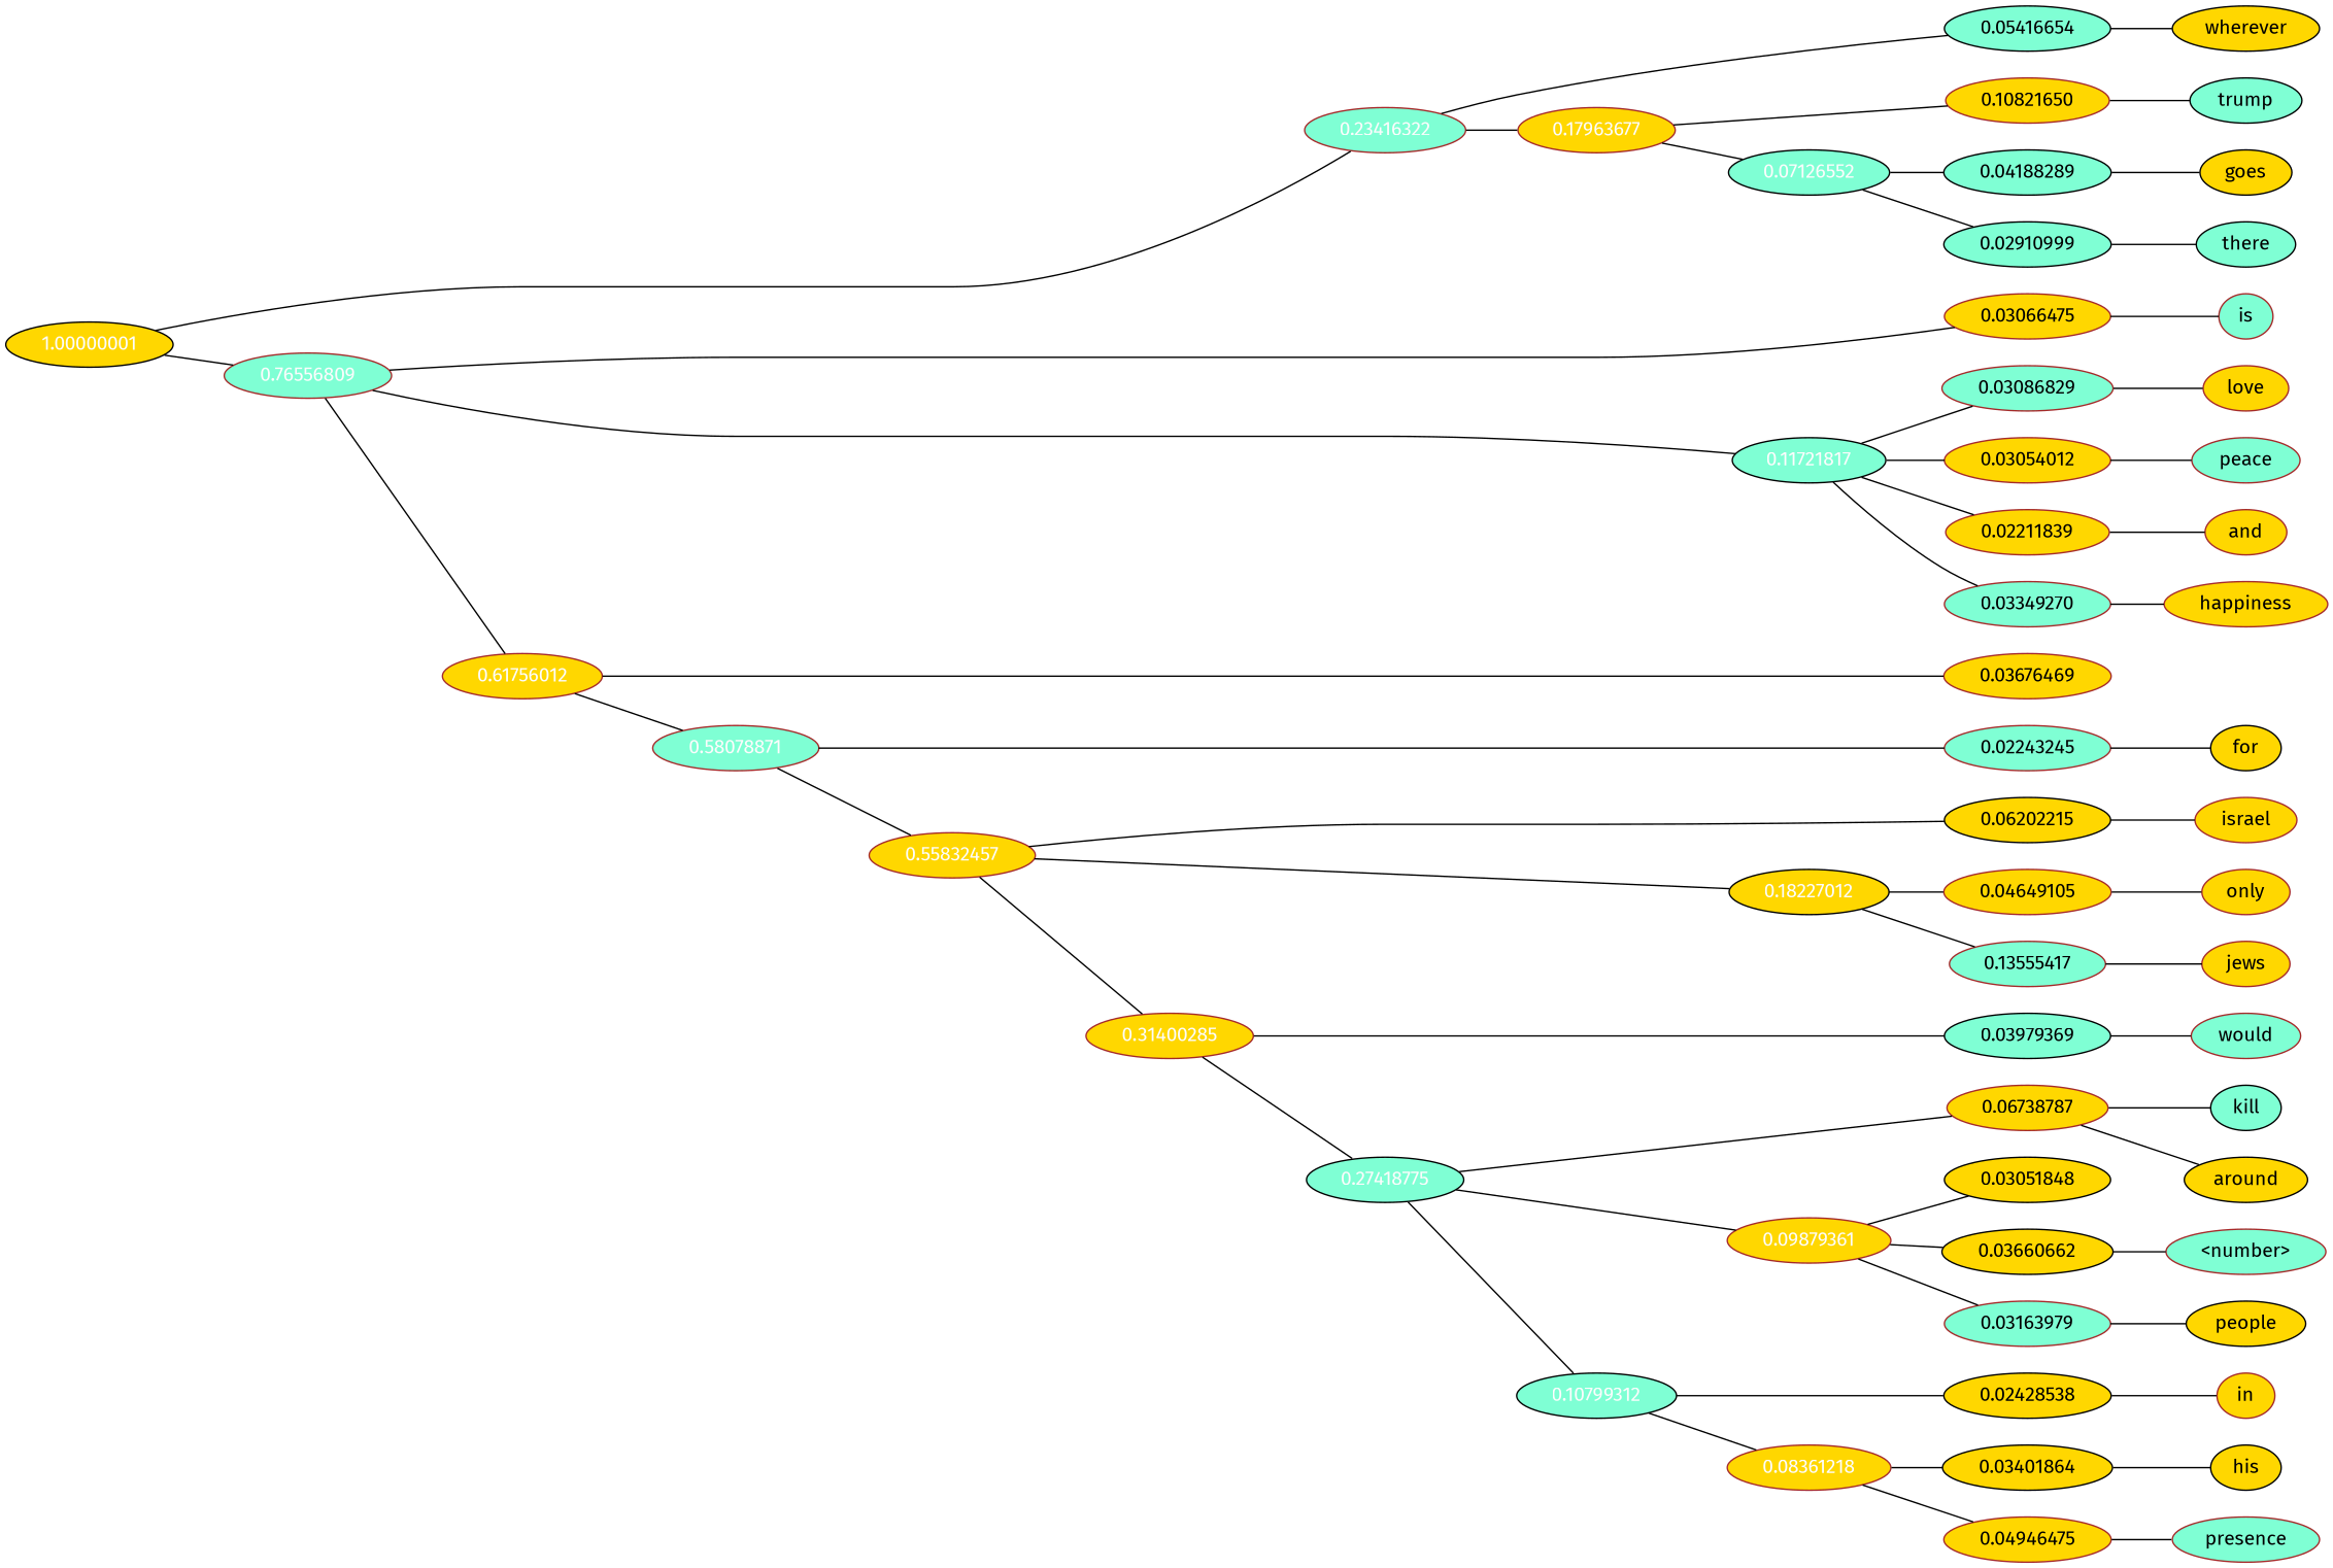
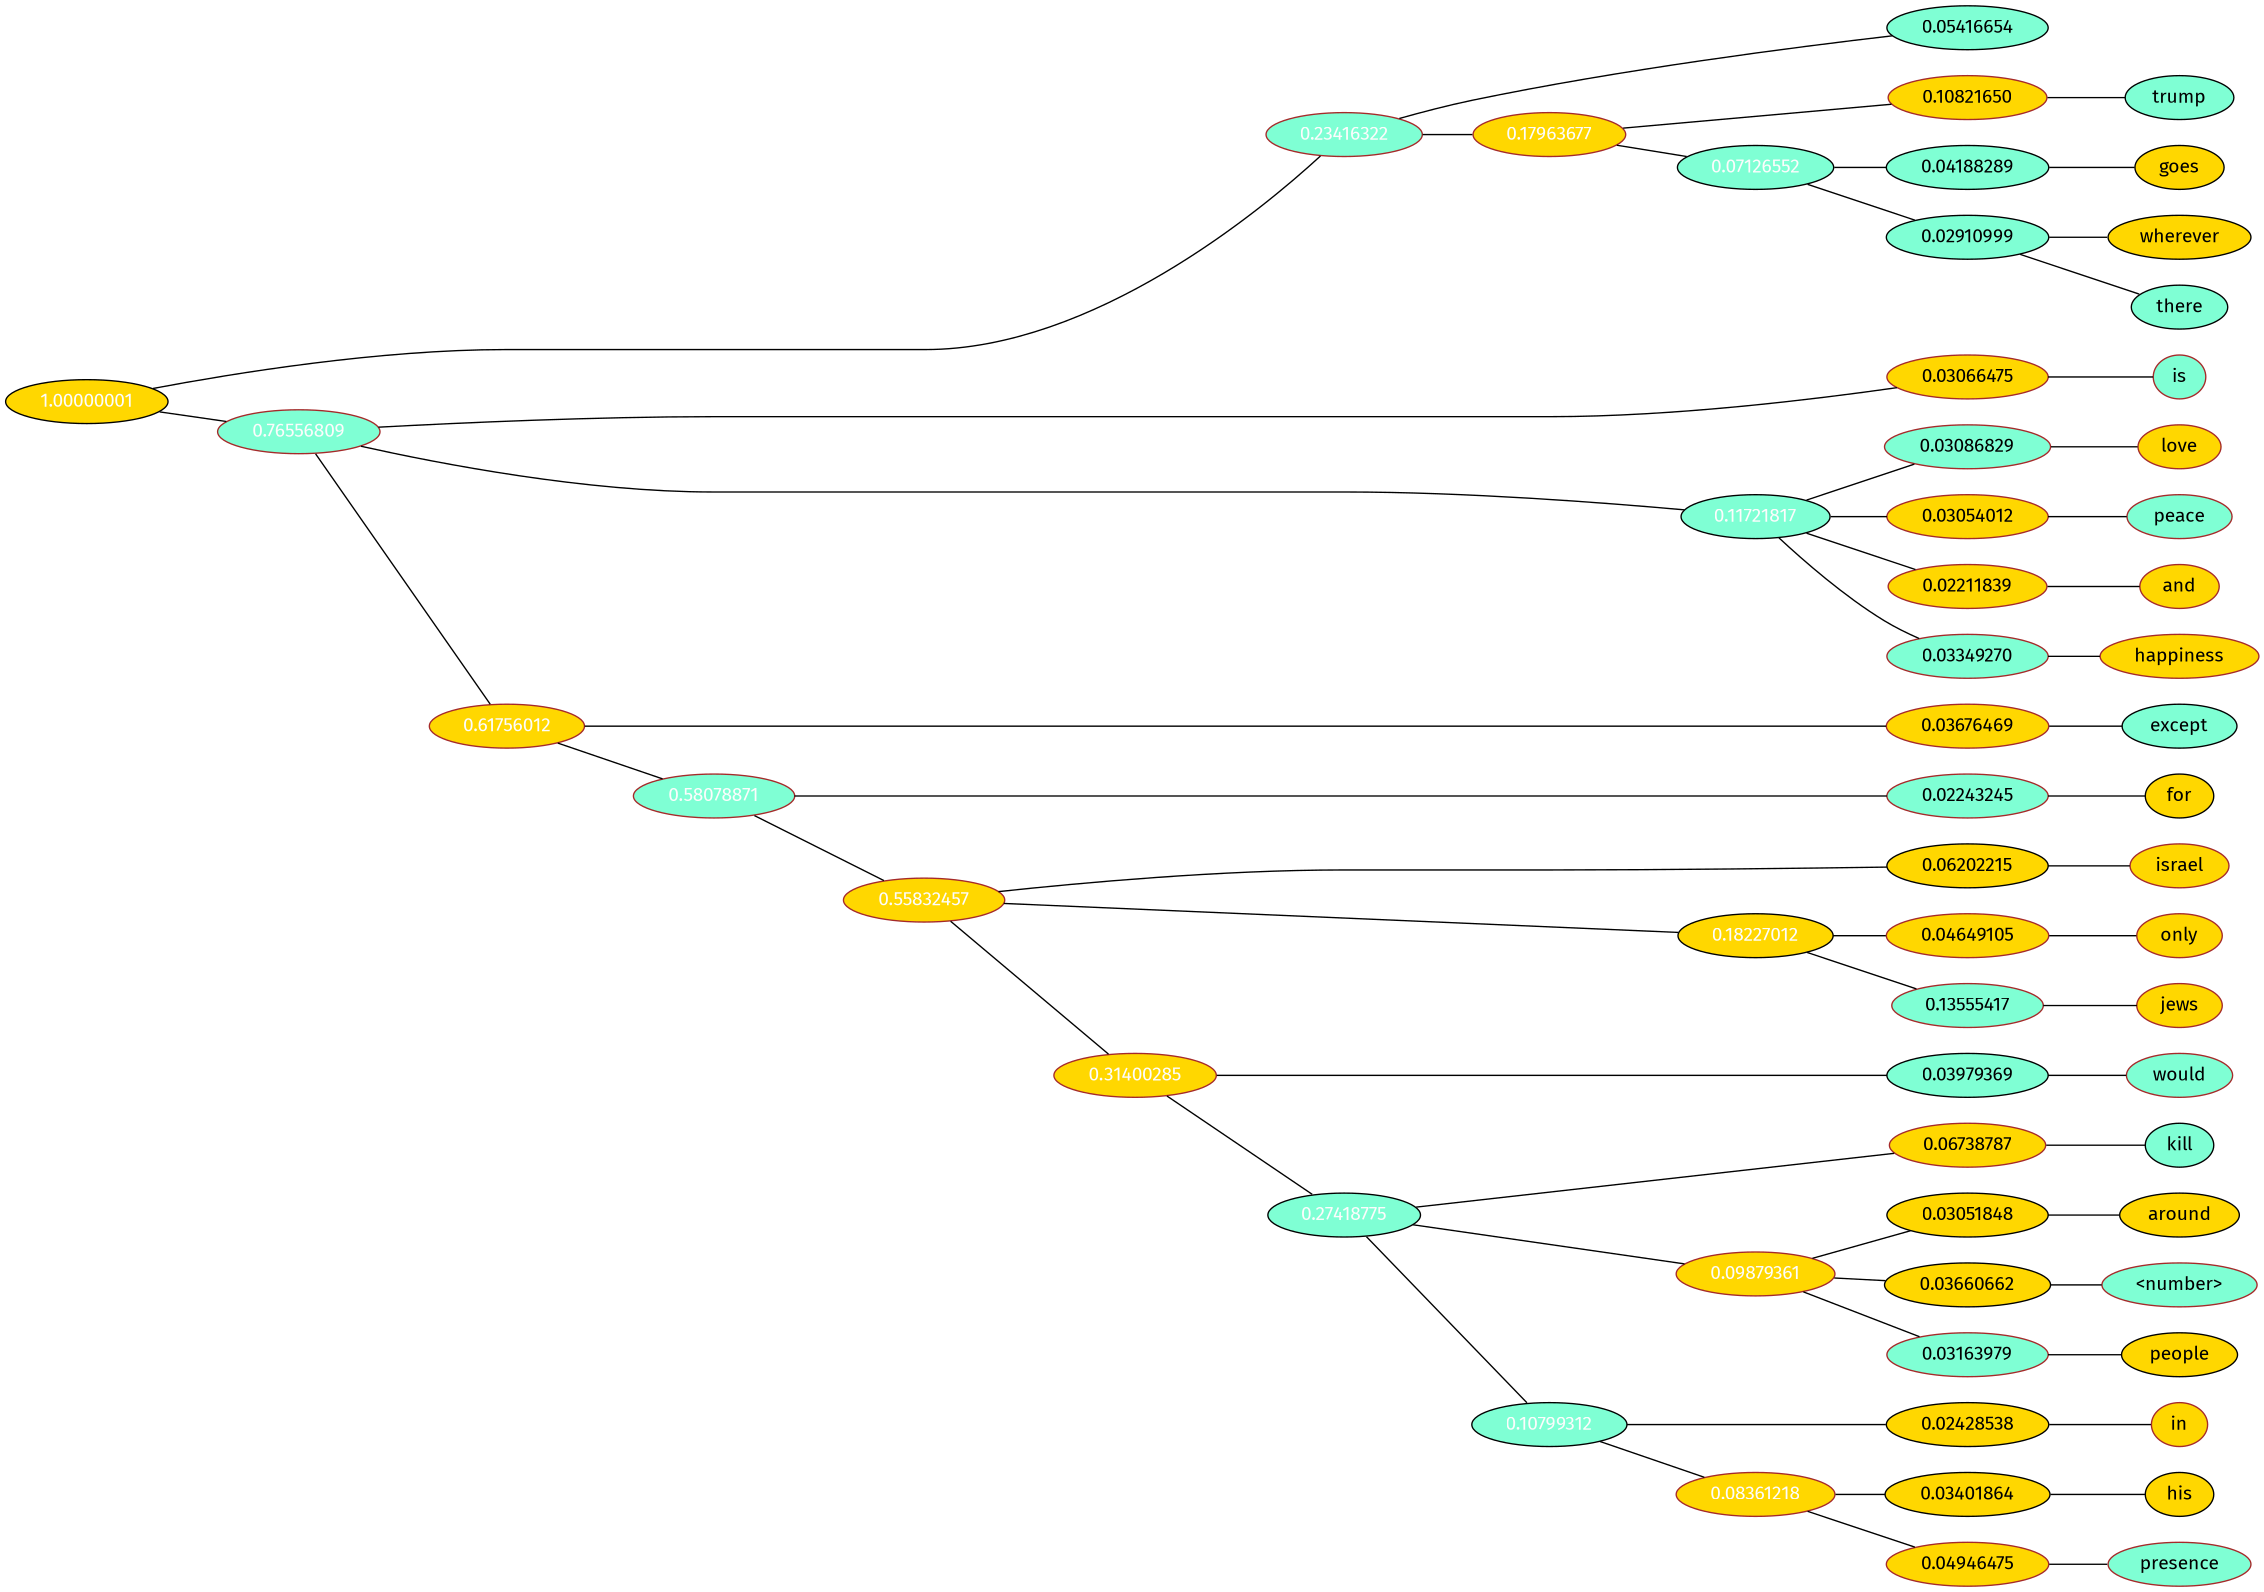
  graph {
    fontname="Fira Sans"
    rankdir=LR
    node [color=brown fillcolor=gold fontname="Fira Sans" format=png nodesep=0.001 ordering=out overlap_scaling=0.01 ranksep=0.001 style=filled]
    edge [fontname="Fira Sans"]
    n1 [color=black height=0.15 label=wherever style="filled,solid" width=0.15]
    n2 [color=black fillcolor=aquamarine height=0.15 label=trump style="filled,solid" width=0.15]
    n3 [color=black height=0.15 label=goes style="filled,solid" width=0.15]
    n4 [color=black fillcolor=aquamarine height=0.15 label=there style="filled,solid" width=0.15]
    n5 [fillcolor=aquamarine height=0.15 label=is style="filled,solid" width=0.15]
    n6 [height=0.15 label=love style="filled,solid" width=0.15]
    n7 [fillcolor=aquamarine height=0.15 label=peace style="filled,solid" width=0.15]
    n8 [height=0.15 label=and style="filled,solid" width=0.15]
    n9 [height=0.15 label=happiness style="filled,solid" width=0.15]
+   n10 [color=black fillcolor=aquamarine height=0.15 label=except style="filled,solid" width=0.15]
    n11 [color=black height=0.15 label=for style="filled,solid" width=0.15]
    n12 [height=0.15 label=israel style="filled,solid" width=0.15]
    n13 [height=0.15 label=only style="filled,solid" width=0.15]
    n14 [height=0.15 label=jews style="filled,solid" width=0.15]
    n15 [fillcolor=aquamarine height=0.15 label=would style="filled,solid" width=0.15]
    n16 [color=black fillcolor=aquamarine height=0.15 label=kill style="filled,solid" width=0.15]
    n17 [color=black height=0.15 label=around style="filled,solid" width=0.15]
    n18 [fillcolor=aquamarine height=0.15 label="\<number\>" style="filled,solid" width=0.15]
    n19 [color=black height=0.15 label=people style="filled,solid" width=0.15]
    n20 [height=0.15 label=in style="filled,solid" width=0.15]
    n21 [color=black height=0.15 label=his style="filled,solid" width=0.15]
    n22 [fillcolor=aquamarine height=0.15 label=presence style="filled,solid" width=0.15]
    n23 [color=black fillcolor=aquamarine fontcolor=black height=0.15 label=0.05416654 width=0.15]
    n24 [fontcolor=black height=0.15 label=0.10821650 width=0.15]
    n25 [color=black fillcolor=aquamarine fontcolor=black height=0.15 label=0.04188289 width=0.15]
    n26 [color=black fillcolor=aquamarine fontcolor=black height=0.15 label=0.02910999 width=0.15]
    n27 [fontcolor=black height=0.15 label=0.03066475 width=0.15]
    n28 [fillcolor=aquamarine fontcolor=black height=0.15 label=0.03086829 width=0.15]
    n29 [fontcolor=black height=0.15 label=0.03054012 width=0.15]
    n30 [fontcolor=black height=0.15 label=0.02211839 width=0.15]
    n31 [fillcolor=aquamarine fontcolor=black height=0.15 label=0.03349270 width=0.15]
    n32 [fontcolor=black height=0.15 label=0.03676469 width=0.15]
    n33 [fillcolor=aquamarine fontcolor=black height=0.15 label=0.02243245 width=0.15]
    n34 [color=black fontcolor=black height=0.15 label=0.06202215 width=0.15]
    n35 [fontcolor=black height=0.15 label=0.04649105 width=0.15]
    n36 [fillcolor=aquamarine fontcolor=black height=0.15 label=0.13555417 width=0.15]
    n37 [color=black fillcolor=aquamarine fontcolor=black height=0.15 label=0.03979369 width=0.15]
    n38 [fontcolor=black height=0.15 label=0.06738787 width=0.15]
    n39 [color=black fontcolor=black height=0.15 label=0.03051848 width=0.15]
    n40 [color=black fontcolor=black height=0.15 label=0.03660662 width=0.15]
    n41 [fillcolor=aquamarine fontcolor=black height=0.15 label=0.03163979 width=0.15]
    n42 [color=black fontcolor=black height=0.15 label=0.02428538 width=0.15]
    n43 [color=black fontcolor=black height=0.15 label=0.03401864 width=0.15]
    n44 [fontcolor=black height=0.15 label=0.04946475 width=0.15]
    n45 [color=black fontcolor=grey99 height=0.15 label=1.00000001 width=0.15]
    n46 [fillcolor=aquamarine fontcolor=grey99 height=0.15 label=0.23416322 width=0.15]
    n47 [fillcolor=aquamarine fontcolor=grey99 height=0.15 label=0.76556809 width=0.15]
    n48 [fontcolor=grey99 height=0.15 label=0.17963677 width=0.15]
    n49 [color=black fillcolor=aquamarine fontcolor=grey99 height=0.15 label=0.11721817 width=0.15]
    n50 [fontcolor=grey99 height=0.15 label=0.61756012 width=0.15]
    n51 [color=black fillcolor=aquamarine fontcolor=grey99 height=0.15 label=0.07126552 width=0.15]
    n52 [fillcolor=aquamarine fontcolor=grey99 height=0.15 label=0.58078871 width=0.15]
    n53 [fontcolor=grey99 height=0.15 label=0.55832457 width=0.15]
    n54 [color=black fontcolor=grey99 height=0.15 label=0.18227012 width=0.15]
    n55 [fontcolor=grey99 height=0.15 label=0.31400285 width=0.15]
    n56 [color=black fillcolor=aquamarine fontcolor=grey99 height=0.15 label=0.27418775 width=0.15]
    n57 [fontcolor=grey99 height=0.15 label=0.09879361 width=0.15]
    n58 [color=black fillcolor=aquamarine fontcolor=grey99 height=0.15 label=0.10799312 width=0.15]
    n59 [fontcolor=grey99 height=0.15 label=0.08361218 width=0.15]
    subgraph sub_1 {
      rank=same
      n1
      n2
      n3
      n4
      n5
      n6
      n7
      n8
      n9
+     n10
      n11
      n12
      n13
      n14
      n15
      n16
      n17
      n18
      n19
      n20
      n21
      n22
    }
    subgraph sub_2 {
      rank=same
      n23
      n24
      n25
      n26
      n27
      n28
      n29
      n30
      n31
      n32
      n33
      n34
      n35
      n36
      n37
      n38
      n39
      n40
      n41
      n42
      n43
      n44
    }
-   n23 -- n1
+   n26 -- n1
    n24 -- n2
    n25 -- n3
    n26 -- n4
    n27 -- n5
    n28 -- n6
    n29 -- n7
    n30 -- n8
    n31 -- n9
+   n32 -- n10
    n33 -- n11
    n34 -- n12
    n35 -- n13
    n36 -- n14
    n37 -- n15
    n38 -- n16
-   n38 -- n17
+   n39 -- n17
    n40 -- n18
    n41 -- n19
    n42 -- n20
    n43 -- n21
    n44 -- n22
    n45 -- n46
    n45 -- n47
    n46 -- n23
    n46 -- n48
    n47 -- n27
    n47 -- n49
    n47 -- n50
    n48 -- n24
    n48 -- n51
    n49 -- n28
    n49 -- n29
    n49 -- n30
    n49 -- n31
    n50 -- n32
    n50 -- n52
    n51 -- n25
    n51 -- n26
    n52 -- n33
    n52 -- n53
    n53 -- n34
    n53 -- n54
    n53 -- n55
    n54 -- n35
    n54 -- n36
    n55 -- n37
    n55 -- n56
    n56 -- n38
    n56 -- n57
    n56 -- n58
    n57 -- n39
    n57 -- n40
    n57 -- n41
    n58 -- n42
    n58 -- n59
    n59 -- n43
    n59 -- n44
  }
